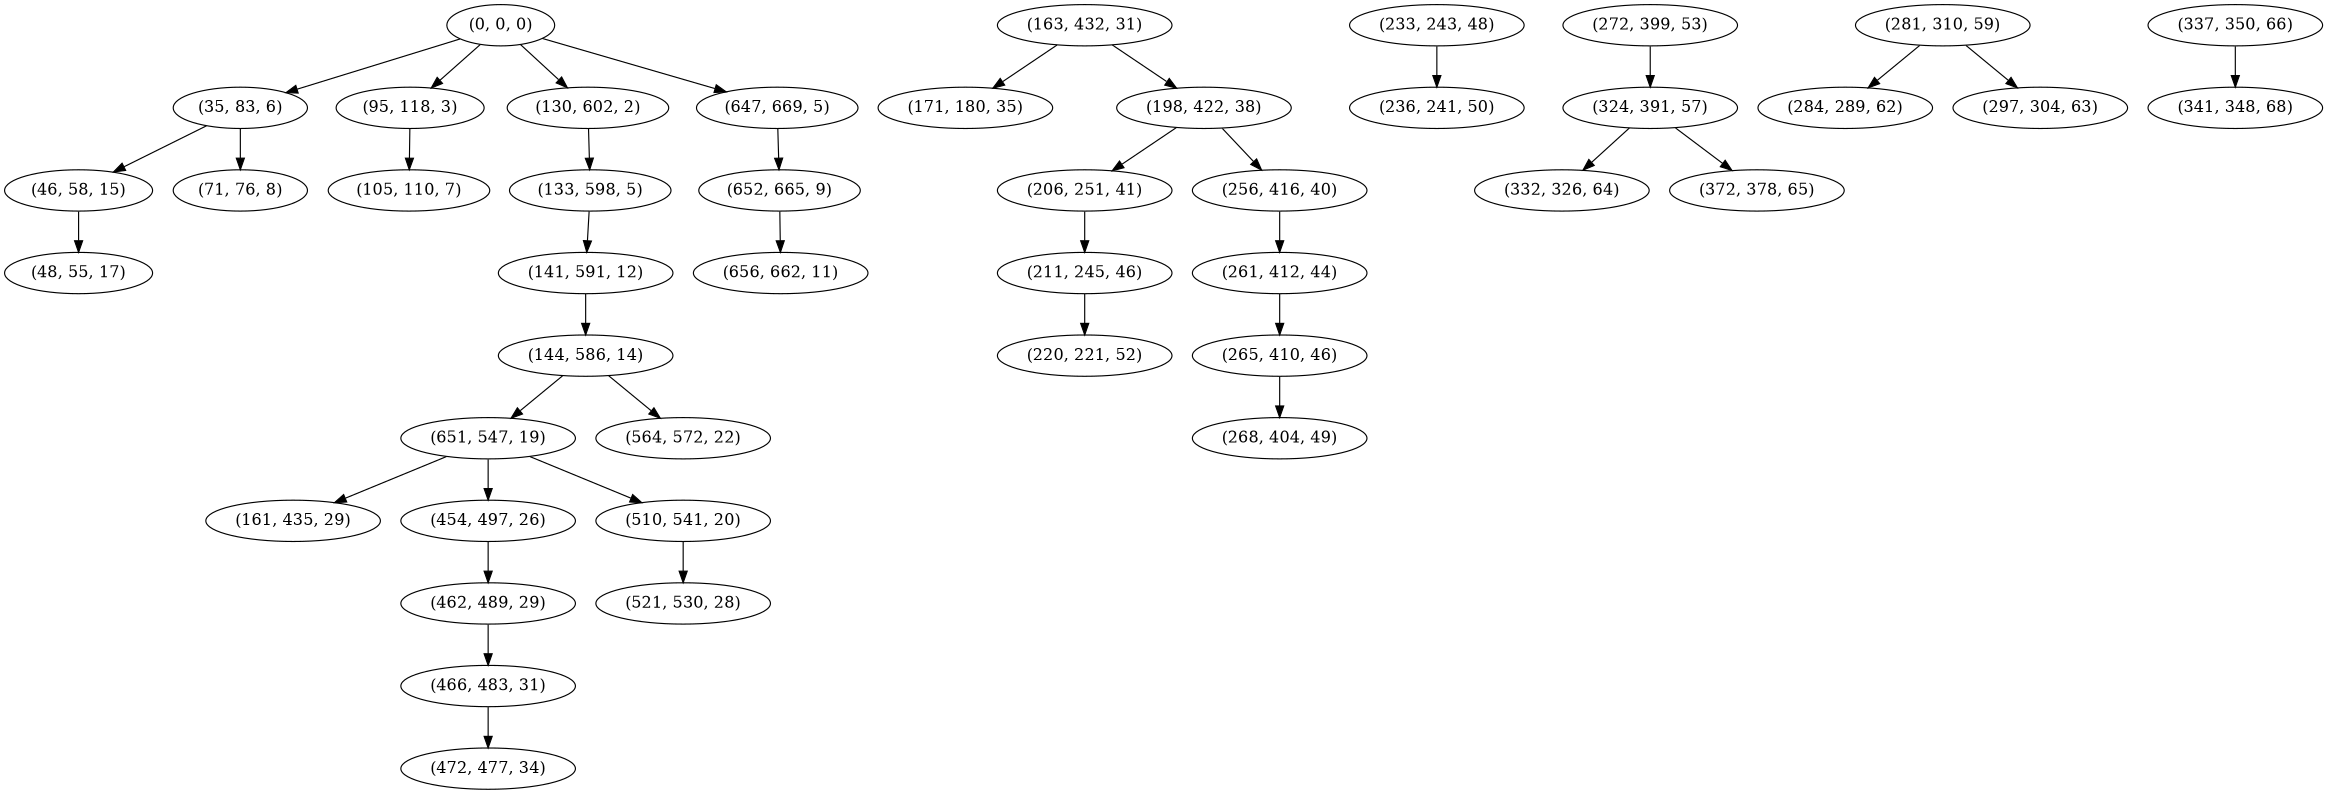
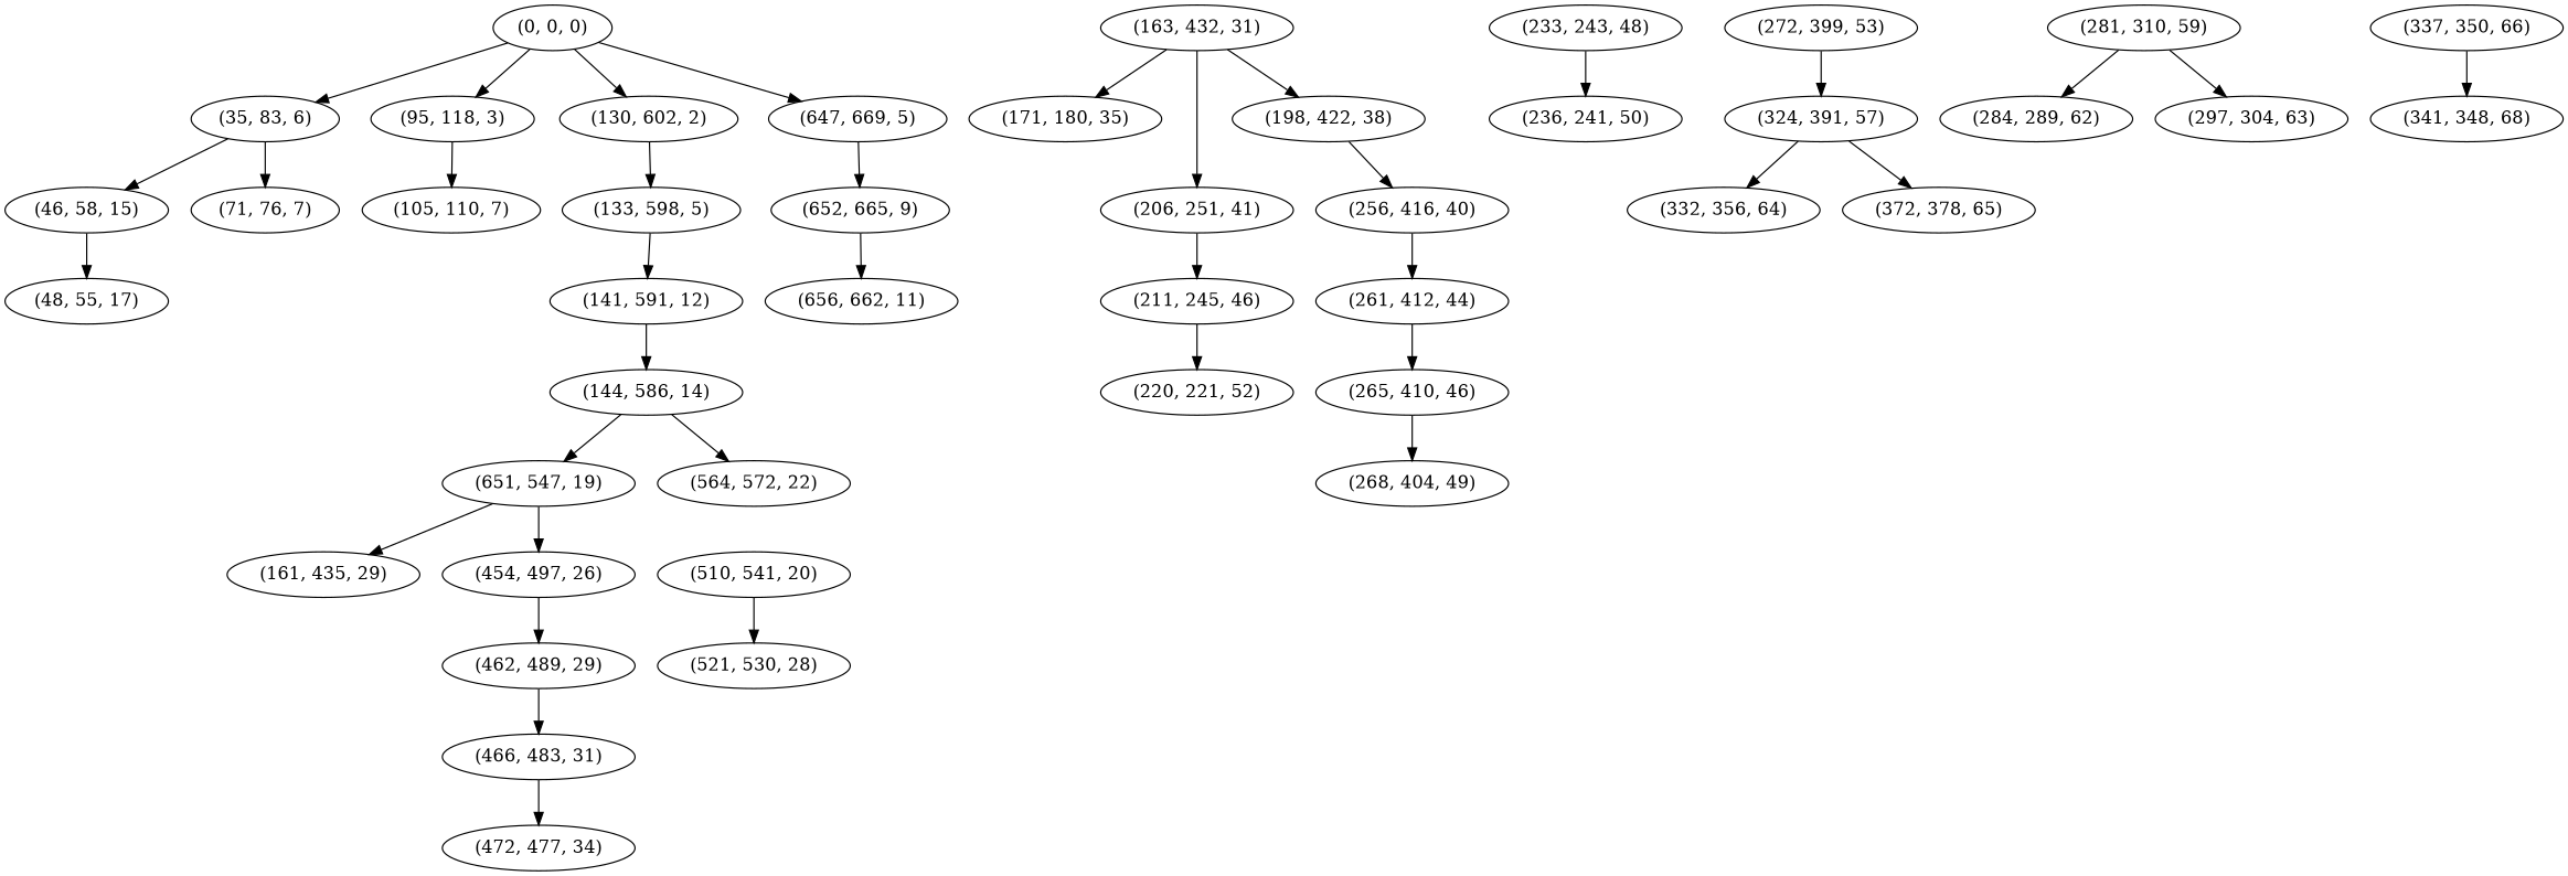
  digraph {
    "(0, 0, 0)"
    "(35, 83, 6)"
    "(95, 118, 3)"
    "(130, 602, 2)"
    "(647, 669, 5)"
    "(46, 58, 15)"
-   "(71, 76, 8)"
+   "(71, 76, 8)" [label="(71, 76, 7)"]
    "(105, 110, 7)"
    "(133, 598, 5)"
    "(652, 665, 9)"
    "(48, 55, 17)"
    "(141, 591, 12)"
    "(144, 586, 14)"
    n14 [label="(651, 547, 19)"]
    "(564, 572, 22)"
    "(161, 435, 29)"
    "(454, 497, 26)"
    "(510, 541, 20)"
    "(462, 489, 29)"
    "(521, 530, 28)"
    "(163, 432, 31)"
    "(171, 180, 35)"
    "(198, 422, 38)"
    "(206, 251, 41)"
    "(256, 416, 40)"
    "(211, 245, 46)"
    "(261, 412, 44)"
    n28 [label="(220, 221, 52)"]
    "(233, 243, 48)"
    "(236, 241, 50)"
    "(265, 410, 46)"
    "(268, 404, 49)"
    "(272, 399, 53)"
    "(324, 391, 57)"
    "(281, 310, 59)"
    "(284, 289, 62)"
    "(297, 304, 63)"
-   "(332, 356, 64)" [label="(332, 326, 64)"]
+   "(332, 356, 64)"
    "(372, 378, 65)"
    "(337, 350, 66)"
    "(341, 348, 68)"
    "(466, 483, 31)"
    "(472, 477, 34)"
    "(656, 662, 11)"
    "(0, 0, 0)" -> "(35, 83, 6)"
    "(0, 0, 0)" -> "(95, 118, 3)"
    "(0, 0, 0)" -> "(130, 602, 2)"
    "(0, 0, 0)" -> "(647, 669, 5)"
    "(35, 83, 6)" -> "(46, 58, 15)"
    "(35, 83, 6)" -> "(71, 76, 8)"
    "(95, 118, 3)" -> "(105, 110, 7)"
    "(130, 602, 2)" -> "(133, 598, 5)"
    "(647, 669, 5)" -> "(652, 665, 9)"
    "(46, 58, 15)" -> "(48, 55, 17)"
    "(133, 598, 5)" -> "(141, 591, 12)"
    "(652, 665, 9)" -> "(656, 662, 11)"
    "(141, 591, 12)" -> "(144, 586, 14)"
    "(144, 586, 14)" -> n14
    "(144, 586, 14)" -> "(564, 572, 22)"
    n14 -> "(161, 435, 29)"
    n14 -> "(454, 497, 26)"
-   n14 -> "(510, 541, 20)"
    "(454, 497, 26)" -> "(462, 489, 29)"
    "(510, 541, 20)" -> "(521, 530, 28)"
    "(462, 489, 29)" -> "(466, 483, 31)"
    "(163, 432, 31)" -> "(171, 180, 35)"
    "(163, 432, 31)" -> "(198, 422, 38)"
-   "(198, 422, 38)" -> "(206, 251, 41)"
+   "(163, 432, 31)" -> "(206, 251, 41)"
    "(198, 422, 38)" -> "(256, 416, 40)"
    "(206, 251, 41)" -> "(211, 245, 46)"
    "(256, 416, 40)" -> "(261, 412, 44)"
    "(211, 245, 46)" -> n28
    "(261, 412, 44)" -> "(265, 410, 46)"
    "(233, 243, 48)" -> "(236, 241, 50)"
    "(265, 410, 46)" -> "(268, 404, 49)"
    "(272, 399, 53)" -> "(324, 391, 57)"
    "(324, 391, 57)" -> "(332, 356, 64)"
    "(324, 391, 57)" -> "(372, 378, 65)"
    "(281, 310, 59)" -> "(284, 289, 62)"
    "(281, 310, 59)" -> "(297, 304, 63)"
    "(337, 350, 66)" -> "(341, 348, 68)"
    "(466, 483, 31)" -> "(472, 477, 34)"
  }
